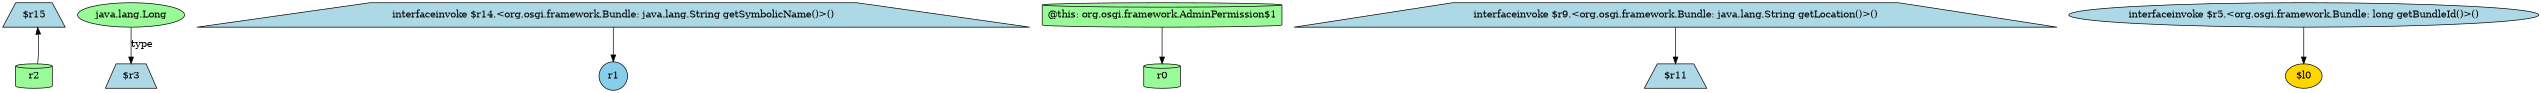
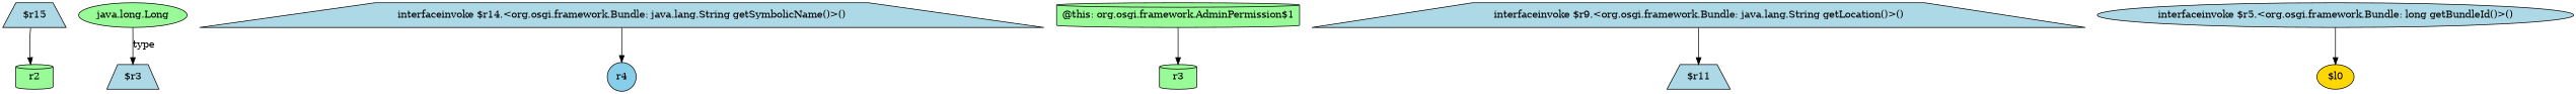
  digraph {
    node [fillcolor=lightblue shape=trapezium style=filled]
    n1 [label="$r15"]
    n2 [fillcolor=palegreen label=r2 shape=cylinder]
-   n3 [fillcolor=palegreen label="java.lang.Long" shape=ellipse]
+   n3 [fillcolor=palegreen label="java.long.Long" shape=ellipse]
    n4 [label="$r3"]
    n5 [label="interfaceinvoke $r14.<org.osgi.framework.Bundle: java.lang.String getSymbolicName()>()"]
-   n6 [fillcolor=skyblue label=r1 shape=circle]
+   n6 [fillcolor=skyblue label=r4 shape=circle]
    n7 [fillcolor=palegreen label="@this: org.osgi.framework.AdminPermission$1" shape=cylinder]
-   n8 [fillcolor=palegreen label=r0 shape=cylinder]
+   n8 [fillcolor=palegreen label=r3 shape=cylinder]
    n9 [label="interfaceinvoke $r9.<org.osgi.framework.Bundle: java.lang.String getLocation()>()"]
    n10 [label="$r11"]
    n11 [label="interfaceinvoke $r5.<org.osgi.framework.Bundle: long getBundleId()>()" shape=ellipse]
    n12 [fillcolor=gold label="$l0" shape=ellipse]
-   n2 -> n1
+   n1 -> n2
    n3 -> n4 [label=type]
    n5 -> n6
    n7 -> n8
    n9 -> n10
    n11 -> n12
  }
